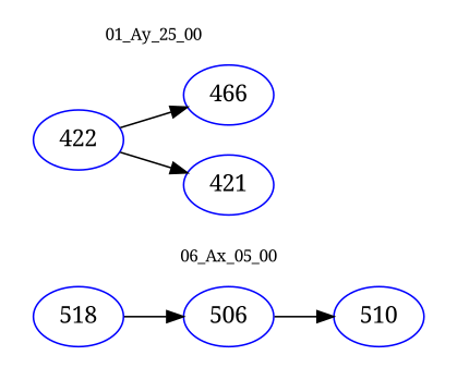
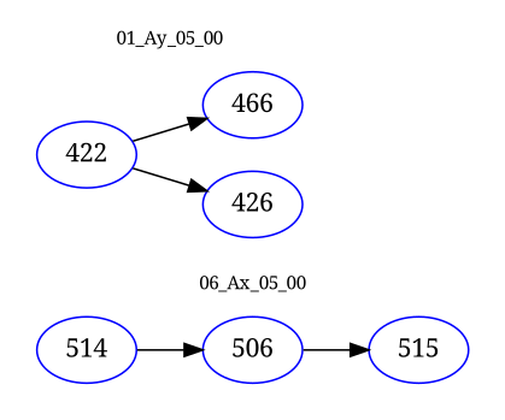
  digraph {
    fontname="Noto Serif"
    rankdir=LR
    node [color=blue fontname="Noto Serif"]
    edge [color=black fontname="Noto Serif"]
-   n1 [label=518]
+   n1 [label=514]
    n2 [label=506]
-   n3 [label=510]
-   n4 [label=421]
+   n3 [label=515]
+   n4 [label=426]
    n5 [label=422]
    n6 [label=466]
    subgraph cluster_1 {
      color=white
      fontsize=10
      label="06_Ax_05_00"
      n1
      n2
      n3
    }
    subgraph cluster_2 {
      color=white
      fontsize=10
-     label="01_Ay_25_00"
+     label="01_Ay_05_00"
      n4
      n5
      n6
    }
    n1 -> n2
    n2 -> n3
    n5 -> n4
    n5 -> n6
  }
